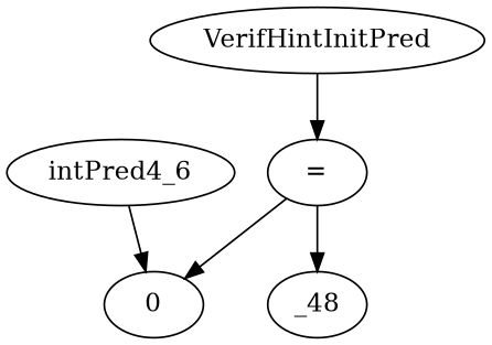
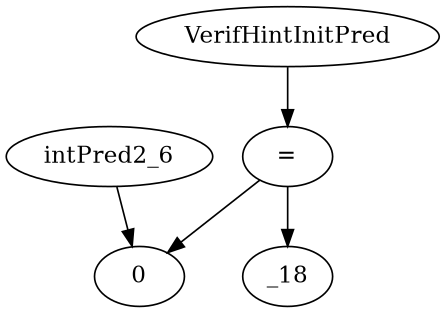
  digraph {
-   n1 [label=intPred4_6]
+   n1 [label=intPred2_6]
    n2 [label=0]
    n3 [label=VerifHintInitPred]
    n4 [label="="]
-   n5 [label=_48]
+   n5 [label=_18]
    n1 -> n2
    n3 -> n4
    n4 -> n2
    n4 -> n5
  }
